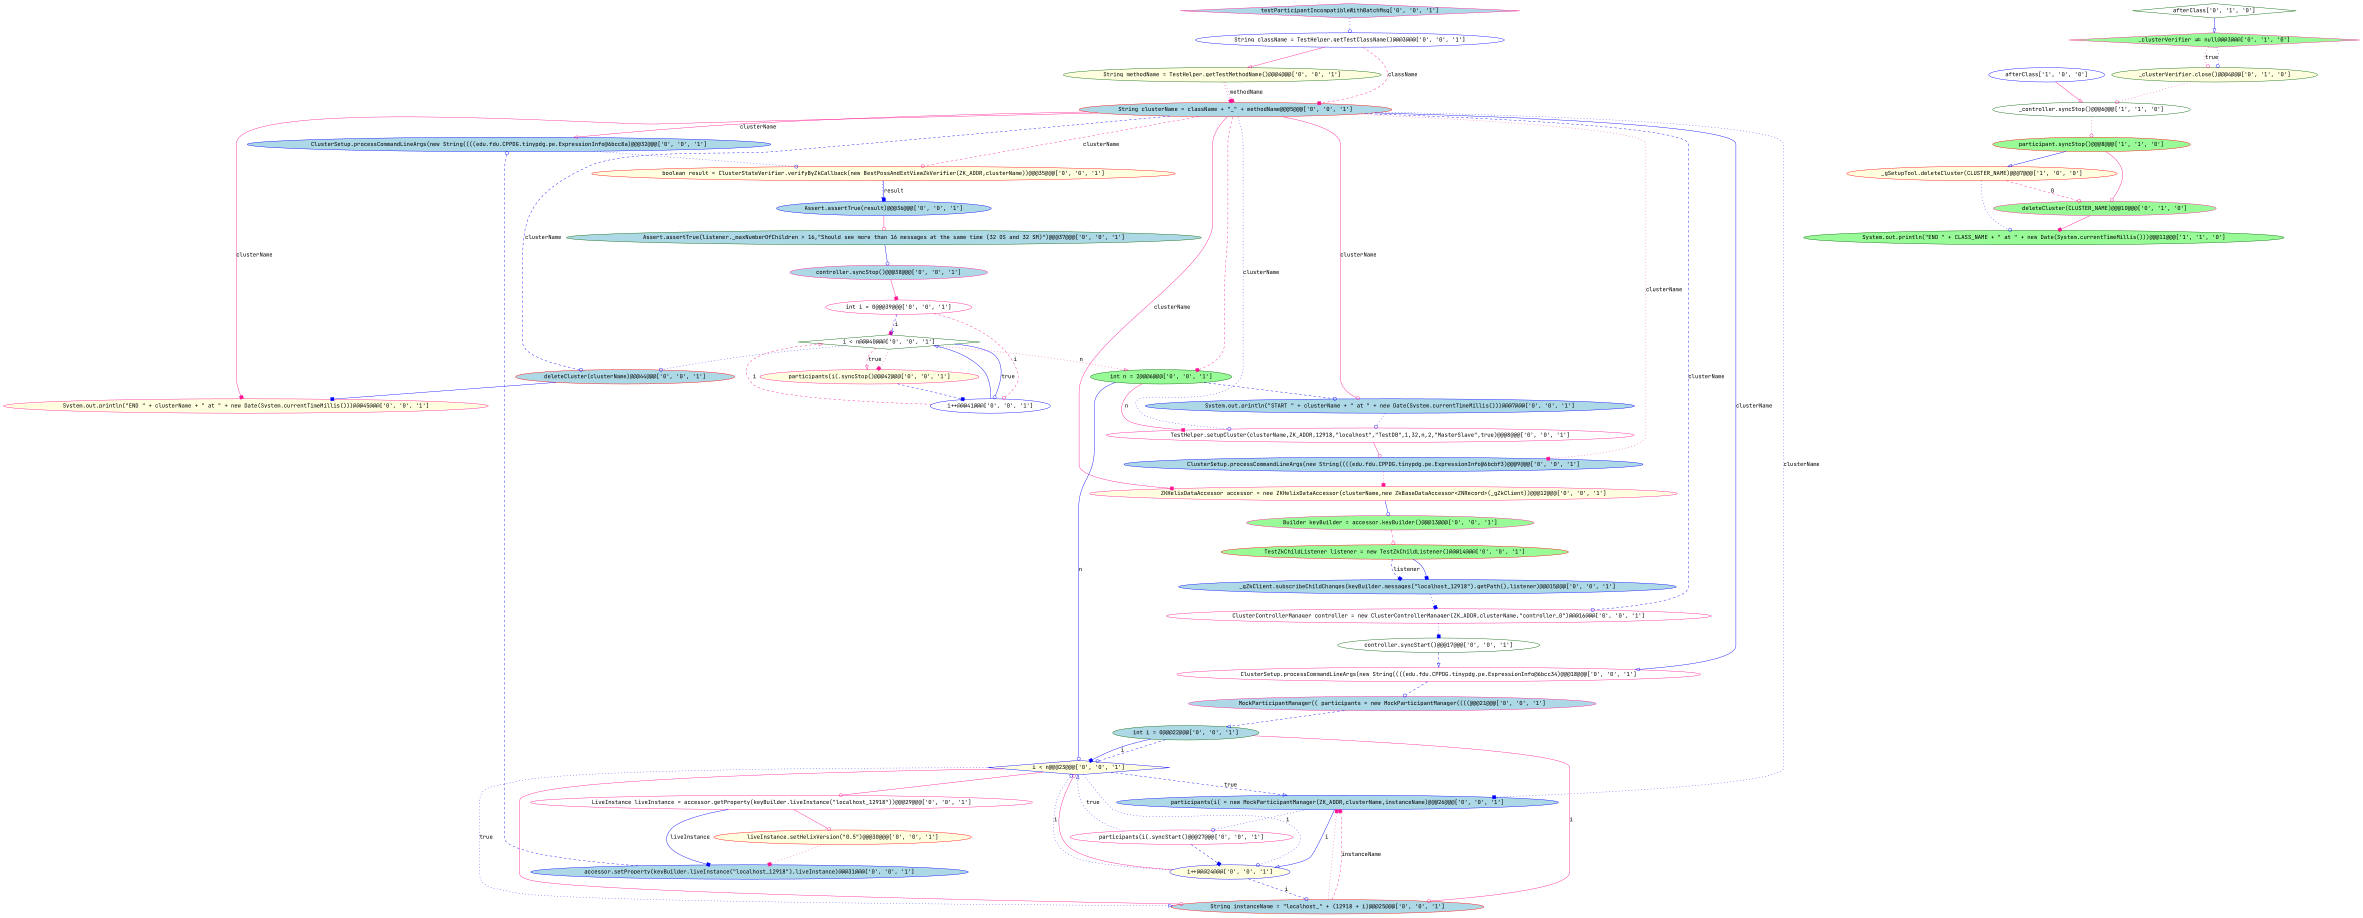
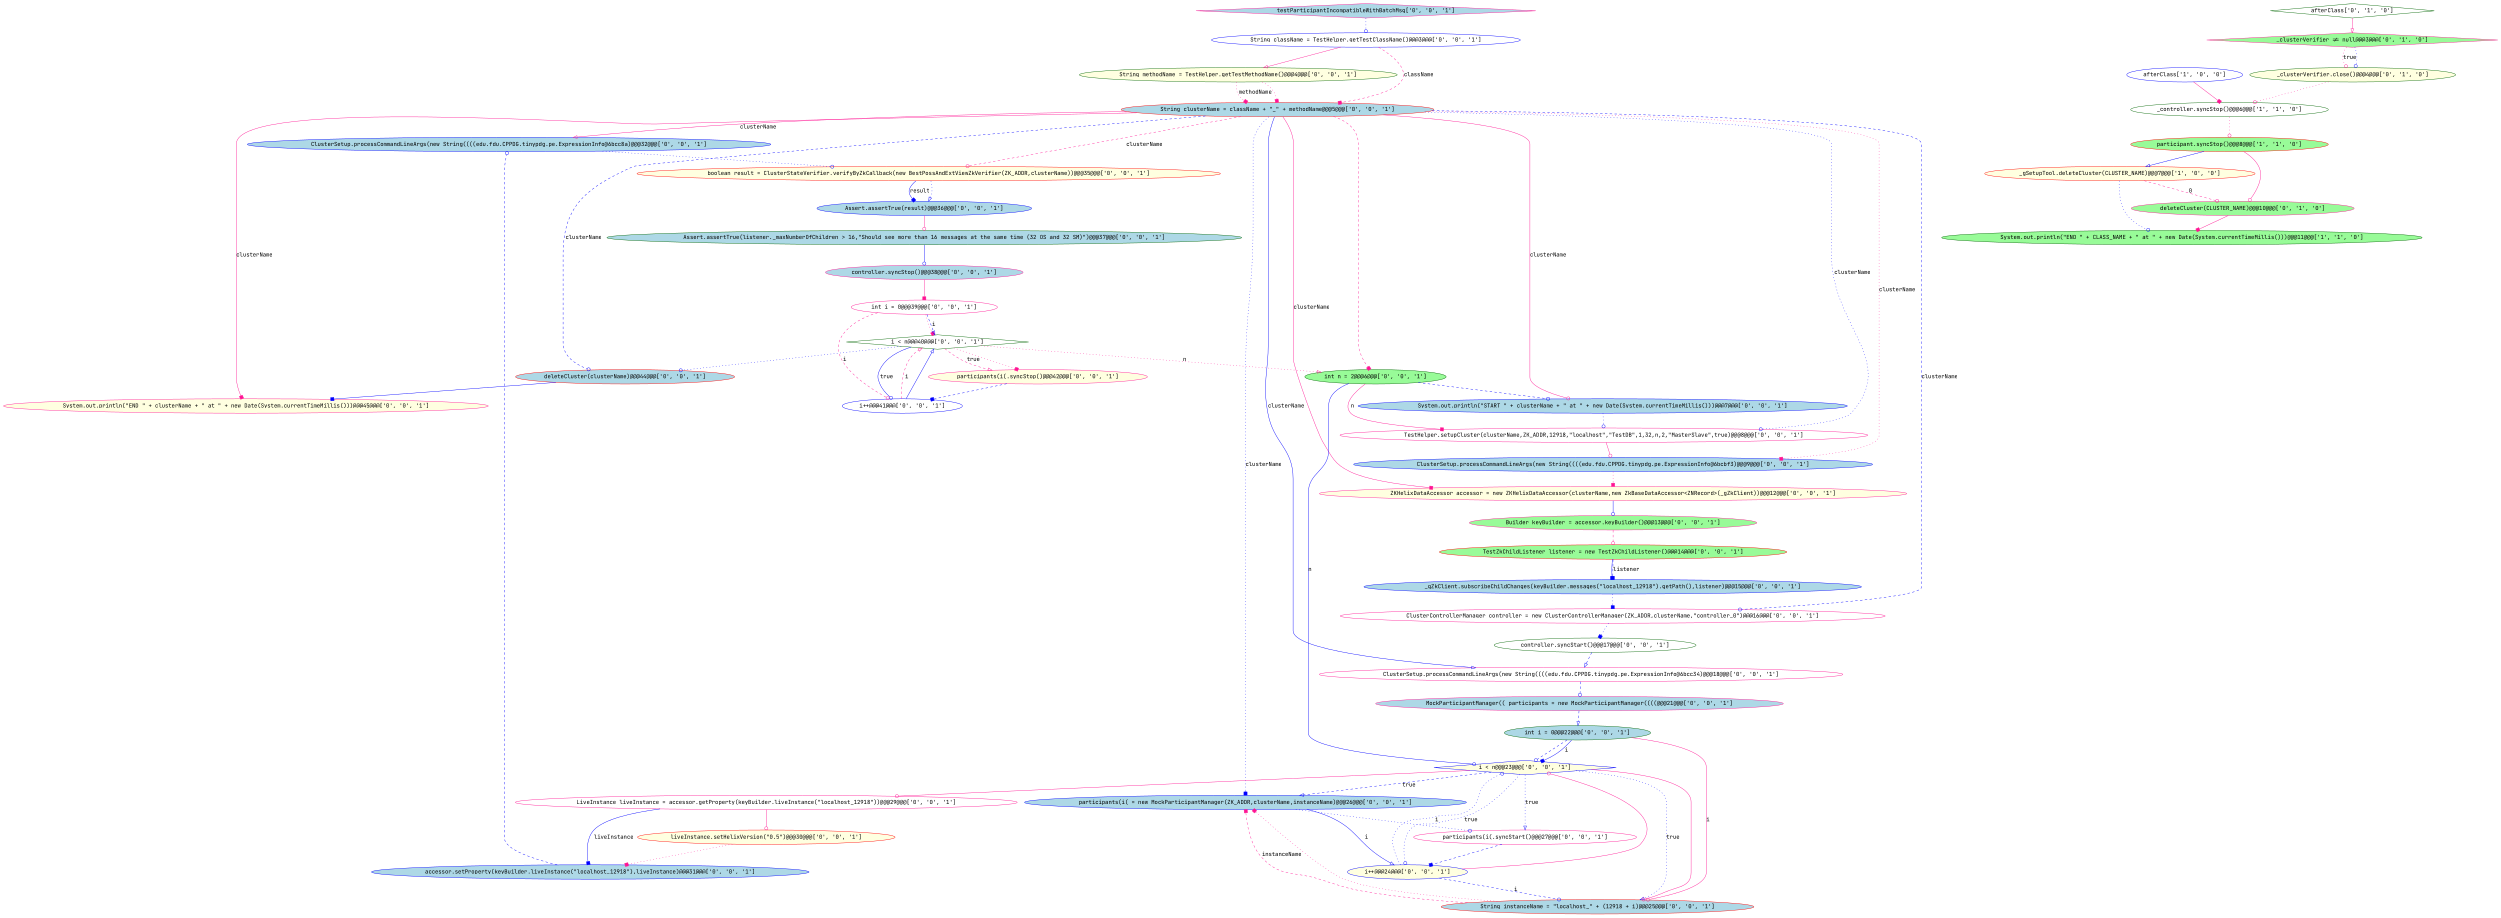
  digraph {
    fontname="JetBrains Mono"
    node [color=deeppink fillcolor=lightblue fontname="JetBrains Mono" shape=ellipse style=filled]
    edge [arrowhead=odot color=blue fontname="JetBrains Mono" style=solid]
    n1 [fillcolor=lightyellow label="System.out.println(\"END \" + clusterName + \" at \" + new Date(System.currentTimeMillis()))@@@45@@@['0', '0', '1']"]
    n2 [color=blue label="Assert.assertTrue(result)@@@36@@@['0', '0', '1']"]
    n3 [color=darkgreen label="Assert.assertTrue(listener._maxNumberOfChildren > 16,\"Should see more than 16 messages at the same time (32 OS and 32 SM)\")@@@37@@@['0', '0', '1']"]
    n4 [label="controller.syncStop()@@@38@@@['0', '0', '1']"]
    n5 [color=red fillcolor=lightyellow label="liveInstance.setHelixVersion(\"0.5\")@@@30@@@['0', '0', '1']"]
    n6 [color=blue label="accessor.setProperty(keyBuilder.liveInstance(\"localhost_12918\"),liveInstance)@@@31@@@['0', '0', '1']"]
    n7 [color=blue label="ClusterSetup.processCommandLineArgs(new String((((edu.fdu.CPPDG.tinypdg.pe.ExpressionInfo@6bcc8a)@@@32@@@['0', '0', '1']"]
    n8 [color=red fillcolor=lightyellow label="boolean result = ClusterStateVerifier.verifyByZkCallback(new BestPossAndExtViewZkVerifier(ZK_ADDR,clusterName))@@@35@@@['0', '0', '1']"]
    n9 [fillcolor=white label="ClusterSetup.processCommandLineArgs(new String((((edu.fdu.CPPDG.tinypdg.pe.ExpressionInfo@6bcc34)@@@18@@@['0', '0', '1']"]
    n10 [label="MockParticipantManager(( participants = new MockParticipantManager((((@@@21@@@['0', '0', '1']"]
    n11 [color=darkgreen label="int i = 0@@@22@@@['0', '0', '1']"]
    n12 [color=darkgreen fillcolor=lightyellow label="String methodName = TestHelper.getTestMethodName()@@@4@@@['0', '0', '1']"]
    n13 [color=red label="String clusterName = className + \"_\" + methodName@@@5@@@['0', '0', '1']"]
    n14 [color=red label="deleteCluster(clusterName)@@@44@@@['0', '0', '1']"]
    n15 [color=blue label="participants(i( = new MockParticipantManager(ZK_ADDR,clusterName,instanceName)@@@26@@@['0', '0', '1']"]
    n16 [fillcolor=white label="ClusterControllerManager controller = new ClusterControllerManager(ZK_ADDR,clusterName,\"controller_0\")@@@16@@@['0', '0', '1']"]
    n17 [fillcolor=white label="TestHelper.setupCluster(clusterName,ZK_ADDR,12918,\"localhost\",\"TestDB\",1,32,n,2,\"MasterSlave\",true)@@@8@@@['0', '0', '1']"]
    n18 [color=blue label="ClusterSetup.processCommandLineArgs(new String((((edu.fdu.CPPDG.tinypdg.pe.ExpressionInfo@6bcbf3)@@@9@@@['0', '0', '1']"]
    n19 [fillcolor=lightyellow label="ZKHelixDataAccessor accessor = new ZKHelixDataAccessor(clusterName,new ZkBaseDataAccessor<ZNRecord>(_gZkClient))@@@12@@@['0', '0', '1']"]
    n20 [color=darkgreen fillcolor=palegreen label="int n = 2@@@6@@@['0', '0', '1']"]
    n21 [color=blue label="System.out.println(\"START \" + clusterName + \" at \" + new Date(System.currentTimeMillis()))@@@7@@@['0', '0', '1']"]
    n22 [color=darkgreen fillcolor=white label="i < n@@@40@@@['0', '0', '1']" shape=diamond]
    n23 [fillcolor=lightyellow label="participants(i(.syncStop()@@@42@@@['0', '0', '1']"]
    n24 [color=blue fillcolor=white label="i++@@@41@@@['0', '0', '1']"]
    n25 [color=blue fillcolor=lightyellow label="i++@@@24@@@['0', '0', '1']"]
    n26 [fillcolor=white label="participants(i(.syncStart()@@@27@@@['0', '0', '1']"]
    n27 [color=blue fillcolor=lightyellow label="i < n@@@23@@@['0', '0', '1']" shape=diamond]
    n28 [color=red label="String instanceName = \"localhost_\" + (12918 + i)@@@25@@@['0', '0', '1']"]
    n29 [color=darkgreen fillcolor=lightyellow label="_clusterVerifier.close()@@@4@@@['0', '1', '0']"]
    n30 [color=darkgreen fillcolor=white label="_controller.syncStop()@@@6@@@['1', '1', '0']"]
    n31 [color=red fillcolor=palegreen label="participant.syncStop()@@@8@@@['1', '1', '0']"]
    n32 [color=blue fillcolor=white label="afterClass['1', '0', '0']"]
    n33 [fillcolor=white label="LiveInstance liveInstance = accessor.getProperty(keyBuilder.liveInstance(\"localhost_12918\"))@@@29@@@['0', '0', '1']"]
    n34 [fillcolor=palegreen label="Builder keyBuilder = accessor.keyBuilder()@@@13@@@['0', '0', '1']"]
    n35 [color=red fillcolor=palegreen label="TestZkChildListener listener = new TestZkChildListener()@@@14@@@['0', '0', '1']"]
    n36 [color=blue label="_gZkClient.subscribeChildChanges(keyBuilder.messages(\"localhost_12918\").getPath(),listener)@@@15@@@['0', '0', '1']"]
    n37 [color=darkgreen fillcolor=white label="controller.syncStart()@@@17@@@['0', '0', '1']"]
    n38 [color=red fillcolor=lightyellow label="_gSetupTool.deleteCluster(CLUSTER_NAME)@@@7@@@['1', '0', '0']"]
    n39 [color=darkgreen fillcolor=palegreen label="System.out.println(\"END \" + CLASS_NAME + \" at \" + new Date(System.currentTimeMillis()))@@@11@@@['1', '1', '0']"]
    n40 [fillcolor=palegreen label="deleteCluster(CLUSTER_NAME)@@@10@@@['0', '1', '0']"]
    n41 [fillcolor=palegreen label="_clusterVerifier != null@@@3@@@['0', '1', '0']" shape=diamond]
    n42 [fillcolor=white label="int i = 0@@@39@@@['0', '0', '1']"]
    n43 [color=darkgreen fillcolor=white label="afterClass['0', '1', '0']" shape=diamond]
    n44 [color=blue fillcolor=white label="String className = TestHelper.getTestClassName()@@@3@@@['0', '0', '1']"]
    n45 [label="testParticipantIncompatibleWithBatchMsg['0', '0', '1']" shape=diamond]
    n2 -> n3 [color=deeppink]
    n3 -> n4
    n4 -> n42 [arrowhead=box color=deeppink]
    n5 -> n6 [arrowhead=box color=deeppink style=dotted]
    n6 -> n7 [style=dashed]
    n7 -> n8 [style=dotted]
    n8 -> n2 [arrowhead=onormal style=dotted]
    n8 -> n2 [arrowhead=box label=result]
    n9 -> n10 [style=dashed]
    n10 -> n11 [arrowhead=onormal style=dashed]
    n11 -> n27 [style=dashed]
    n11 -> n27 [arrowhead=box label=i]
    n11 -> n28 [color=deeppink label=i]
    n12 -> n13 [arrowhead=box color=deeppink label=methodName style=dotted]
    n12 -> n13 [arrowhead=box color=deeppink style=dotted]
    n13 -> n1 [arrowhead=box color=deeppink label=clusterName]
    n13 -> n7 [arrowhead=onormal color=deeppink label=clusterName]
    n13 -> n8 [color=deeppink label=clusterName style=dashed]
    n13 -> n9 [arrowhead=onormal label=clusterName]
    n13 -> n14 [label=clusterName style=dashed]
    n13 -> n15 [arrowhead=box label=clusterName style=dotted]
    n13 -> n16 [label=clusterName style=dashed]
    n13 -> n17 [label=clusterName style=dotted]
    n13 -> n18 [arrowhead=box color=deeppink label=clusterName style=dotted]
    n13 -> n19 [arrowhead=box color=deeppink label=clusterName]
    n13 -> n20 [arrowhead=box color=deeppink style=dashed]
    n13 -> n21 [color=deeppink label=clusterName]
    n14 -> n1 [arrowhead=box]
    n15 -> n25 [arrowhead=onormal label=i]
    n15 -> n26 [style=dotted]
    n16 -> n37 [arrowhead=box style=dotted]
    n17 -> n18 [color=deeppink]
    n18 -> n19 [arrowhead=box color=deeppink style=dotted]
    n19 -> n34
    n20 -> n17 [arrowhead=box color=deeppink label=n]
    n20 -> n21 [style=dashed]
    n20 -> n27 [label=n]
    n21 -> n17 [style=dotted]
    n22 -> n14 [style=dotted]
    n22 -> n20 [arrowhead=onormal color=deeppink label=n style=dotted]
    n22 -> n23 [arrowhead=box color=deeppink style=dotted]
    n22 -> n23 [arrowhead=onormal color=deeppink label=true style=dashed]
    n22 -> n24 [label=true]
    n23 -> n24 [arrowhead=box style=dashed]
    n24 -> n22 [arrowhead=onormal color=deeppink label=i style=dashed]
    n24 -> n22 [arrowhead=onormal]
    n25 -> n27 [color=deeppink]
    n25 -> n27 [label=i style=dotted]
    n25 -> n28 [label=i style=dashed]
    n26 -> n25 [arrowhead=box style=dashed]
    n27 -> n15 [arrowhead=onormal label=true style=dashed]
-   n27 -> n25 [label=i style=dotted]
-   n26 -> n27 [arrowhead=onormal label=true style=dotted]
+   n27 -> n25 [label=true style=dotted]
+   n27 -> n26 [arrowhead=onormal label=true style=dotted]
    n27 -> n28 [arrowhead=onormal label=true style=dotted]
    n27 -> n28 [color=deeppink]
    n27 -> n33 [color=deeppink]
    n28 -> n15 [arrowhead=box color=deeppink style=dotted]
    n28 -> n15 [arrowhead=box color=deeppink label=instanceName style=dashed]
    n29 -> n30 [color=deeppink style=dotted]
    n30 -> n31 [color=deeppink style=dotted]
    n31 -> n38 [arrowhead=onormal]
    n31 -> n40 [color=deeppink]
-   n32 -> n30 [arrowhead=onormal color=deeppink]
+   n32 -> n30 [arrowhead=box color=deeppink]
    n33 -> n5 [color=deeppink]
    n33 -> n6 [arrowhead=box label=liveInstance]
    n34 -> n35 [color=deeppink style=dashed]
    n35 -> n36 [arrowhead=box]
    n35 -> n36 [arrowhead=box label=listener style=dashed]
    n36 -> n16 [arrowhead=box style=dotted]
    n37 -> n9 [arrowhead=onormal style=dashed]
    n38 -> n39 [style=dotted]
    n38 -> n40 [color=deeppink label=0 style=dashed]
    n40 -> n39 [arrowhead=box color=deeppink]
    n41 -> n29 [color=deeppink label=true style=dotted]
    n41 -> n29 [style=dotted]
    n42 -> n22 [arrowhead=box color=deeppink style=dotted]
    n42 -> n22 [arrowhead=onormal label=i style=dashed]
    n42 -> n24 [color=deeppink label=i style=dashed]
-   n43 -> n41 [arrowhead=onormal]
+   n43 -> n41 [arrowhead=onormal color=deeppink]
    n44 -> n12 [arrowhead=onormal color=deeppink]
    n44 -> n13 [arrowhead=box color=deeppink label=className style=dashed]
    n45 -> n44 [style=dotted]
  }
